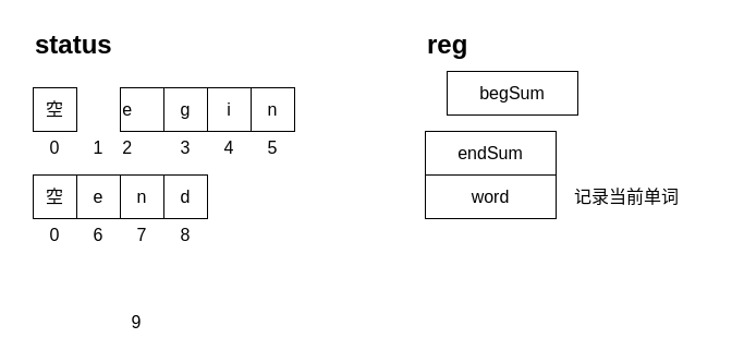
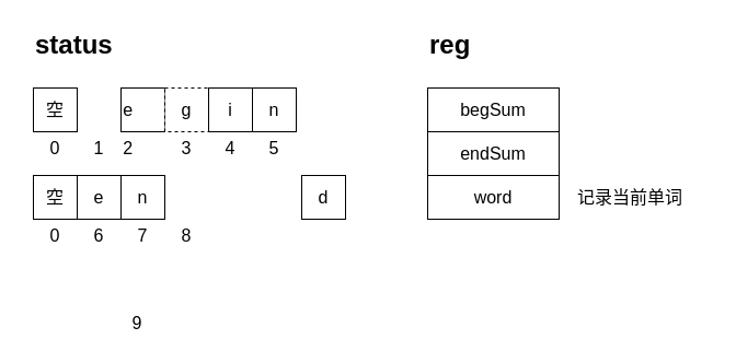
  <mxCell id="0" />
  <mxCell id="1" parent="0" />
  <mxCell id="2" value="e&lt;span style=&quot;white-space: pre;&quot;&gt;&#09;&lt;/span&gt;" style="whiteSpace=wrap;html=1;aspect=fixed;fontSize=16;" vertex="1" parent="1"><mxGeometry x="110" y="80" width="40" height="40" as="geometry" /></mxCell>
- <mxCell id="3" value="g" style="whiteSpace=wrap;html=1;aspect=fixed;fontSize=16;" vertex="1" parent="1"><mxGeometry x="150" y="80" width="40" height="40" as="geometry" /></mxCell>
+ <mxCell id="3" value="g" style="whiteSpace=wrap;html=1;aspect=fixed;fontSize=16;dashed=1;" vertex="1" parent="1"><mxGeometry x="150" y="80" width="40" height="40" as="geometry" /></mxCell>
  <mxCell id="4" value="i" style="whiteSpace=wrap;html=1;aspect=fixed;fontSize=16;" vertex="1" parent="1"><mxGeometry x="190" y="80" width="40" height="40" as="geometry" /></mxCell>
  <mxCell id="5" value="n" style="whiteSpace=wrap;html=1;aspect=fixed;fontSize=16;" vertex="1" parent="1"><mxGeometry x="230" y="80" width="40" height="40" as="geometry" /></mxCell>
  <mxCell id="6" value="空" style="whiteSpace=wrap;html=1;aspect=fixed;fontSize=16;" vertex="1" parent="1"><mxGeometry x="30" y="80" width="40" height="40" as="geometry" /></mxCell>
  <mxCell id="7" value="e" style="whiteSpace=wrap;html=1;aspect=fixed;fontSize=16;" vertex="1" parent="1"><mxGeometry x="70" y="160" width="40" height="40" as="geometry" /></mxCell>
  <mxCell id="8" value="n" style="whiteSpace=wrap;html=1;aspect=fixed;fontSize=16;" vertex="1" parent="1"><mxGeometry x="110" y="160" width="40" height="40" as="geometry" /></mxCell>
- <mxCell id="9" value="d" style="whiteSpace=wrap;html=1;aspect=fixed;fontSize=16;" vertex="1" parent="1"><mxGeometry x="150" y="160" width="40" height="40" as="geometry" /></mxCell>
+ <mxCell id="9" value="d" style="whiteSpace=wrap;html=1;aspect=fixed;fontSize=16;" vertex="1" parent="1"><mxGeometry x="275" y="160" width="40" height="40" as="geometry" /></mxCell>
  <mxCell id="10" value="空" style="whiteSpace=wrap;html=1;aspect=fixed;fontSize=16;" vertex="1" parent="1"><mxGeometry x="30" y="160" width="40" height="40" as="geometry" /></mxCell>
  <mxCell id="11" value="0" style="text;html=1;align=center;verticalAlign=middle;whiteSpace=wrap;rounded=0;fontSize=16;" vertex="1" parent="1"><mxGeometry x="20" y="120" width="60" height="30" as="geometry" /></mxCell>
  <mxCell id="12" value="1" style="text;html=1;align=center;verticalAlign=middle;whiteSpace=wrap;rounded=0;fontSize=16;" vertex="1" parent="1"><mxGeometry x="60" y="120" width="60" height="30" as="geometry" /></mxCell>
  <mxCell id="13" value="2&lt;span style=&quot;white-space: pre;&quot;&gt;&#09;&lt;/span&gt;" style="text;html=1;align=center;verticalAlign=middle;whiteSpace=wrap;rounded=0;fontSize=16;" vertex="1" parent="1"><mxGeometry x="100" y="120" width="60" height="30" as="geometry" /></mxCell>
  <mxCell id="14" value="3" style="text;html=1;align=center;verticalAlign=middle;whiteSpace=wrap;rounded=0;fontSize=16;" vertex="1" parent="1"><mxGeometry x="140" y="120" width="60" height="30" as="geometry" /></mxCell>
  <mxCell id="15" value="4" style="text;html=1;align=center;verticalAlign=middle;whiteSpace=wrap;rounded=0;fontSize=16;" vertex="1" parent="1"><mxGeometry x="180" y="120" width="60" height="30" as="geometry" /></mxCell>
  <mxCell id="16" value="5" style="text;html=1;align=center;verticalAlign=middle;whiteSpace=wrap;rounded=0;fontSize=16;" vertex="1" parent="1"><mxGeometry x="220" y="120" width="60" height="30" as="geometry" /></mxCell>
  <mxCell id="17" value="0" style="text;html=1;align=center;verticalAlign=middle;whiteSpace=wrap;rounded=0;fontSize=16;" vertex="1" parent="1"><mxGeometry x="20" y="200" width="60" height="30" as="geometry" /></mxCell>
  <mxCell id="18" value="6" style="text;html=1;align=center;verticalAlign=middle;whiteSpace=wrap;rounded=0;fontSize=16;" vertex="1" parent="1"><mxGeometry x="60" y="200" width="60" height="30" as="geometry" /></mxCell>
  <mxCell id="19" value="7" style="text;html=1;align=center;verticalAlign=middle;whiteSpace=wrap;rounded=0;fontSize=16;" vertex="1" parent="1"><mxGeometry x="100" y="200" width="60" height="30" as="geometry" /></mxCell>
  <mxCell id="20" value="8" style="text;html=1;align=center;verticalAlign=middle;whiteSpace=wrap;rounded=0;fontSize=16;" vertex="1" parent="1"><mxGeometry x="140" y="200" width="60" height="30" as="geometry" /></mxCell>
  <mxCell id="21" value="9" style="text;html=1;align=center;verticalAlign=middle;whiteSpace=wrap;rounded=0;fontSize=16;" vertex="1" parent="1"><mxGeometry x="95" y="280" width="60" height="30" as="geometry" /></mxCell>
  <mxCell id="22" value="&lt;h1 style=&quot;margin-top: 0px;&quot;&gt;status&lt;/h1&gt;&lt;div&gt;&lt;br&gt;&lt;/div&gt;" style="text;html=1;whiteSpace=wrap;overflow=hidden;rounded=0;" vertex="1" parent="1"><mxGeometry x="30" y="20" width="180" height="120" as="geometry" /></mxCell>
  <mxCell id="23" value="&lt;h1 style=&quot;margin-top: 0px;&quot;&gt;reg&lt;/h1&gt;" style="text;html=1;whiteSpace=wrap;overflow=hidden;rounded=0;" vertex="1" parent="1"><mxGeometry x="390" y="20" width="180" height="120" as="geometry" /></mxCell>
- <mxCell id="24" value="begSum" style="rounded=0;whiteSpace=wrap;html=1;fontSize=16;" vertex="1" parent="1"><mxGeometry x="410" y="65" width="120" height="40" as="geometry" /></mxCell>
+ <mxCell id="24" value="begSum" style="rounded=0;whiteSpace=wrap;html=1;fontSize=16;" vertex="1" parent="1"><mxGeometry x="390" y="80" width="120" height="40" as="geometry" /></mxCell>
  <mxCell id="25" value="endSum" style="rounded=0;whiteSpace=wrap;html=1;fontSize=16;" vertex="1" parent="1"><mxGeometry x="390" y="120" width="120" height="40" as="geometry" /></mxCell>
  <mxCell id="26" value="word" style="rounded=0;whiteSpace=wrap;html=1;fontSize=16;" vertex="1" parent="1"><mxGeometry x="390" y="160" width="120" height="40" as="geometry" /></mxCell>
  <mxCell id="27" value="记录当前单词" style="text;html=1;align=center;verticalAlign=middle;whiteSpace=wrap;rounded=0;fontSize=16;" vertex="1" parent="1"><mxGeometry x="500" y="165" width="150" height="30" as="geometry" /></mxCell>
